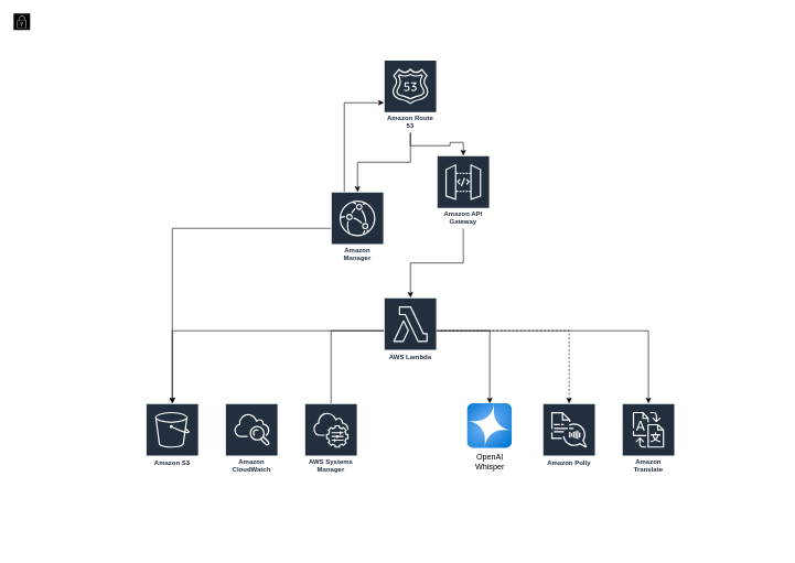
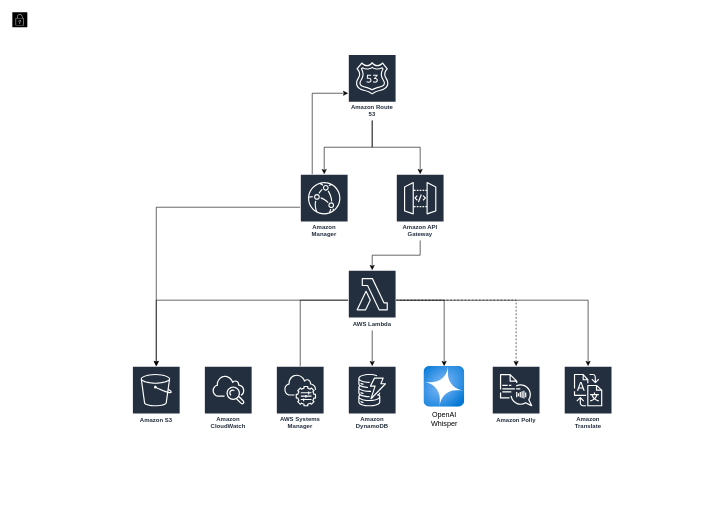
  <mxCell id="0" />
  <mxCell id="1" parent="0" />
  <mxCell id="2" value="&lt;div&gt;&lt;br&gt;&lt;/div&gt;" style="points=[[0,0],[0.25,0],[0.5,0],[0.75,0],[1,0],[1,0.25],[1,0.5],[1,0.75],[1,1],[0.75,1],[0.5,1],[0.25,1],[0,1],[0,0.75],[0,0.5],[0,0.25]];outlineConnect=0;html=1;whiteSpace=wrap;fontSize=12;fontStyle=0;container=1;pointerEvents=0;collapsible=0;recursiveResize=0;shape=mxgraph.aws4.group;grIcon=mxgraph.aws4.group_security_group;grStroke=0;verticalAlign=top;align=left;spacingLeft=30;dashed=0;fillColor=none;strokeColor=default;" parent="1" vertex="1"><mxGeometry x="20" y="20" width="1160" height="810" as="geometry" /></mxCell>
  <mxCell id="3" value="AWS Systems Manager" style="sketch=0;outlineConnect=0;fontColor=#232F3E;gradientColor=none;strokeColor=#ffffff;fillColor=#232F3E;dashed=0;verticalLabelPosition=middle;verticalAlign=bottom;align=center;html=1;whiteSpace=wrap;fontSize=10;fontStyle=1;spacing=3;shape=mxgraph.aws4.productIcon;prIcon=mxgraph.aws4.systems_manager;" parent="2" vertex="1"><mxGeometry x="440" y="590" width="80" height="110" as="geometry" /></mxCell>
  <mxCell id="4" value="Amazon CloudWatch" style="sketch=0;outlineConnect=0;fontColor=#232F3E;gradientColor=none;strokeColor=#ffffff;fillColor=#232F3E;dashed=0;verticalLabelPosition=middle;verticalAlign=bottom;align=center;html=1;whiteSpace=wrap;fontSize=10;fontStyle=1;spacing=3;shape=mxgraph.aws4.productIcon;prIcon=mxgraph.aws4.cloudwatch;" parent="2" vertex="1"><mxGeometry x="320" y="590" width="80" height="110" as="geometry" /></mxCell>
  <mxCell id="5" value="" style="group" parent="2" connectable="0" vertex="1"><mxGeometry x="200" y="590" width="80" height="110" as="geometry" /></mxCell>
  <mxCell id="6" value="Amazon S3" style="sketch=0;outlineConnect=0;fontColor=#232F3E;gradientColor=none;strokeColor=#ffffff;fillColor=#232F3E;dashed=0;verticalLabelPosition=middle;verticalAlign=bottom;align=center;html=1;whiteSpace=wrap;fontSize=10;fontStyle=1;spacing=3;shape=mxgraph.aws4.productIcon;prIcon=mxgraph.aws4.s3;" parent="5" vertex="1"><mxGeometry width="80" height="100" as="geometry" /></mxCell>
  <mxCell id="7" value="" style="rounded=0;whiteSpace=wrap;html=1;fillColor=none;strokeColor=none;" parent="5" vertex="1"><mxGeometry width="80" height="110" as="geometry" /></mxCell>
  <mxCell id="8" style="edgeStyle=orthogonalEdgeStyle;rounded=0;orthogonalLoop=1;jettySize=auto;html=1;" parent="2" source="10" target="15" edge="1"><mxGeometry relative="1" as="geometry" /></mxCell>
  <mxCell id="9" style="edgeStyle=orthogonalEdgeStyle;rounded=0;orthogonalLoop=1;jettySize=auto;html=1;" parent="2" source="10" target="13" edge="1"><mxGeometry relative="1" as="geometry" /></mxCell>
  <mxCell id="10" value="Amazon Route 53" style="sketch=0;outlineConnect=0;fontColor=#232F3E;gradientColor=none;strokeColor=#ffffff;fillColor=#232F3E;dashed=0;verticalLabelPosition=middle;verticalAlign=bottom;align=center;html=1;whiteSpace=wrap;fontSize=10;fontStyle=1;spacing=3;shape=mxgraph.aws4.productIcon;prIcon=mxgraph.aws4.route_53;" parent="2" vertex="1"><mxGeometry x="560" y="70" width="80" height="110" as="geometry" /></mxCell>
  <mxCell id="11" style="edgeStyle=orthogonalEdgeStyle;rounded=0;orthogonalLoop=1;jettySize=auto;html=1;" parent="2" source="13" target="10" edge="1"><mxGeometry relative="1" as="geometry"><Array as="points"><mxPoint x="500" y="135" /></Array></mxGeometry></mxCell>
  <mxCell id="12" style="edgeStyle=orthogonalEdgeStyle;rounded=0;orthogonalLoop=1;jettySize=auto;html=1;" edge="1" parent="2" source="13" target="7"><mxGeometry relative="1" as="geometry" /></mxCell>
  <mxCell id="13" value="Amazon Manager" style="sketch=0;outlineConnect=0;fontColor=#232F3E;gradientColor=none;strokeColor=#ffffff;fillColor=#232F3E;dashed=0;verticalLabelPosition=middle;verticalAlign=bottom;align=center;html=1;whiteSpace=wrap;fontSize=10;fontStyle=1;spacing=3;shape=mxgraph.aws4.productIcon;prIcon=mxgraph.aws4.cloudfront;" parent="2" vertex="1"><mxGeometry x="480" y="270" width="80" height="110" as="geometry" /></mxCell>
  <mxCell id="14" style="edgeStyle=orthogonalEdgeStyle;rounded=0;orthogonalLoop=1;jettySize=auto;html=1;" edge="1" parent="2" source="15" target="21"><mxGeometry relative="1" as="geometry" /></mxCell>
- <mxCell id="15" value="Amazon API Gateway" style="sketch=0;outlineConnect=0;fontColor=#232F3E;gradientColor=none;strokeColor=#ffffff;fillColor=#232F3E;dashed=0;verticalLabelPosition=middle;verticalAlign=bottom;align=center;html=1;whiteSpace=wrap;fontSize=10;fontStyle=1;spacing=3;shape=mxgraph.aws4.productIcon;prIcon=mxgraph.aws4.api_gateway;" parent="2" vertex="1"><mxGeometry x="640" y="215" width="80" height="110" as="geometry" /></mxCell>
+ <mxCell id="15" value="Amazon API Gateway" style="sketch=0;outlineConnect=0;fontColor=#232F3E;gradientColor=none;strokeColor=#ffffff;fillColor=#232F3E;dashed=0;verticalLabelPosition=middle;verticalAlign=bottom;align=center;html=1;whiteSpace=wrap;fontSize=10;fontStyle=1;spacing=3;shape=mxgraph.aws4.productIcon;prIcon=mxgraph.aws4.api_gateway;" parent="2" vertex="1"><mxGeometry x="640" y="270" width="80" height="110" as="geometry" /></mxCell>
  <mxCell id="16" style="edgeStyle=orthogonalEdgeStyle;rounded=0;orthogonalLoop=1;jettySize=auto;html=1;" edge="1" parent="2" source="21" target="7"><mxGeometry relative="1" as="geometry" /></mxCell>
  <mxCell id="17" style="edgeStyle=orthogonalEdgeStyle;rounded=0;orthogonalLoop=1;jettySize=auto;html=1;endArrow=none;" edge="1" parent="2" source="21" target="3"><mxGeometry relative="1" as="geometry" /></mxCell>
  <mxCell id="18" style="edgeStyle=orthogonalEdgeStyle;rounded=0;orthogonalLoop=1;jettySize=auto;html=1;" edge="1" parent="2" source="21" target="22"><mxGeometry relative="1" as="geometry" /></mxCell>
  <mxCell id="19" style="edgeStyle=orthogonalEdgeStyle;rounded=0;orthogonalLoop=1;jettySize=auto;html=1;dashed=1;" edge="1" parent="2" source="21" target="23"><mxGeometry relative="1" as="geometry" /></mxCell>
+ <mxCell id="20" style="edgeStyle=orthogonalEdgeStyle;rounded=0;orthogonalLoop=1;jettySize=auto;html=1;" edge="1" parent="2" source="21" target="28"><mxGeometry relative="1" as="geometry" /></mxCell>
  <mxCell id="21" value="AWS Lambda" style="sketch=0;outlineConnect=0;fontColor=#232F3E;gradientColor=none;strokeColor=#ffffff;fillColor=#232F3E;dashed=0;verticalLabelPosition=middle;verticalAlign=bottom;align=center;html=1;whiteSpace=wrap;fontSize=10;fontStyle=1;spacing=3;shape=mxgraph.aws4.productIcon;prIcon=mxgraph.aws4.lambda;" parent="2" vertex="1"><mxGeometry x="560" y="430" width="80" height="100" as="geometry" /></mxCell>
  <mxCell id="22" value="Amazon Translate" style="sketch=0;outlineConnect=0;fontColor=#232F3E;gradientColor=none;strokeColor=#ffffff;fillColor=#232F3E;dashed=0;verticalLabelPosition=middle;verticalAlign=bottom;align=center;html=1;whiteSpace=wrap;fontSize=10;fontStyle=1;spacing=3;shape=mxgraph.aws4.productIcon;prIcon=mxgraph.aws4.translate;" vertex="1" parent="2"><mxGeometry x="920" y="590" width="80" height="110" as="geometry" /></mxCell>
  <mxCell id="23" value="Amazon Polly" style="sketch=0;outlineConnect=0;fontColor=#232F3E;gradientColor=none;strokeColor=#ffffff;fillColor=#232F3E;dashed=0;verticalLabelPosition=middle;verticalAlign=bottom;align=center;html=1;whiteSpace=wrap;fontSize=10;fontStyle=1;spacing=3;shape=mxgraph.aws4.productIcon;prIcon=mxgraph.aws4.polly;" vertex="1" parent="2"><mxGeometry x="800" y="590" width="80" height="100" as="geometry" /></mxCell>
  <mxCell id="24" value="" style="group" vertex="1" connectable="0" parent="2"><mxGeometry x="680" y="590" width="80" height="110" as="geometry" /></mxCell>
  <mxCell id="25" value="OpenAI&lt;div&gt;Whisper&lt;/div&gt;" style="image;aspect=fixed;html=1;points=[];align=center;fontSize=12;image=img/lib/azure2/ai_machine_learning/Azure_OpenAI.svg;" vertex="1" parent="24"><mxGeometry x="6" width="68" height="68" as="geometry" /></mxCell>
  <mxCell id="26" value="" style="rounded=0;whiteSpace=wrap;html=1;fillColor=none;strokeColor=none;" vertex="1" parent="24"><mxGeometry width="80" height="110" as="geometry" /></mxCell>
  <mxCell id="27" style="edgeStyle=orthogonalEdgeStyle;rounded=0;orthogonalLoop=1;jettySize=auto;html=1;" edge="1" parent="2" source="21" target="26"><mxGeometry relative="1" as="geometry" /></mxCell>
+ <mxCell id="28" value="Amazon DynamoDB" style="sketch=0;outlineConnect=0;fontColor=#232F3E;gradientColor=none;strokeColor=#ffffff;fillColor=#232F3E;dashed=0;verticalLabelPosition=middle;verticalAlign=bottom;align=center;html=1;whiteSpace=wrap;fontSize=10;fontStyle=1;spacing=3;shape=mxgraph.aws4.productIcon;prIcon=mxgraph.aws4.dynamodb;" vertex="1" parent="2"><mxGeometry x="560" y="590" width="80" height="110" as="geometry" /></mxCell>
